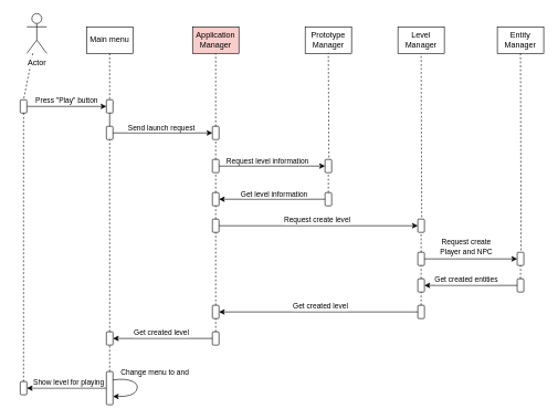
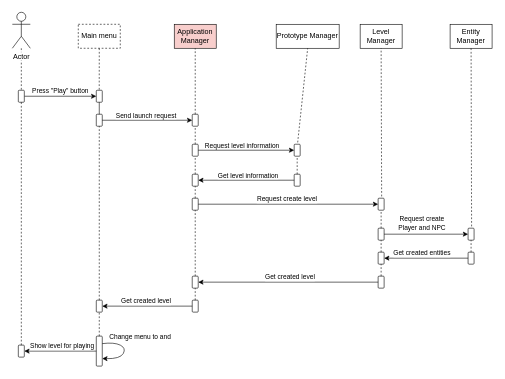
  <mxCell id="0" />
  <mxCell id="1" parent="0" />
  <mxCell id="2" style="edgeStyle=orthogonalEdgeStyle;rounded=0;orthogonalLoop=1;jettySize=auto;html=1;entryX=0;entryY=0.5;entryDx=0;entryDy=0;exitX=1;exitY=0.5;exitDx=0;exitDy=0;" edge="1" parent="1" source="59" target="4"><mxGeometry relative="1" as="geometry"><mxPoint x="160" y="150" as="targetPoint" /><mxPoint x="50" y="160" as="sourcePoint" /></mxGeometry></mxCell>
  <mxCell id="3" value="Press &quot;Play&quot; button" style="edgeLabel;html=1;align=center;verticalAlign=middle;resizable=0;points=[];" vertex="1" connectable="0" parent="2"><mxGeometry x="0.282" y="1" relative="1" as="geometry"><mxPoint x="-17.14" y="-9" as="offset" /></mxGeometry></mxCell>
  <mxCell id="4" value="" style="rounded=1;whiteSpace=wrap;html=1;" vertex="1" parent="1"><mxGeometry x="160" y="150" width="10" height="20" as="geometry" /></mxCell>
- <mxCell id="5" value="Main menu" style="rounded=0;whiteSpace=wrap;html=1;" vertex="1" parent="1"><mxGeometry x="130" y="40" width="70" height="40" as="geometry" /></mxCell>
+ <mxCell id="5" value="Main menu" style="rounded=0;whiteSpace=wrap;html=1;dashed=1;" vertex="1" parent="1"><mxGeometry x="130" y="40" width="70" height="40" as="geometry" /></mxCell>
  <mxCell id="6" value="" style="endArrow=none;dashed=1;html=1;entryX=0.5;entryY=1;entryDx=0;entryDy=0;exitX=0.49;exitY=-0.05;exitDx=0;exitDy=0;exitPerimeter=0;" edge="1" parent="1" source="4" target="5"><mxGeometry width="50" height="50" relative="1" as="geometry"><mxPoint x="230" y="250" as="sourcePoint" /><mxPoint x="280" y="200" as="targetPoint" /></mxGeometry></mxCell>
  <mxCell id="7" value="" style="rounded=1;whiteSpace=wrap;html=1;" vertex="1" parent="1"><mxGeometry x="160" y="190" width="10" height="20" as="geometry" /></mxCell>
  <mxCell id="8" value="" style="endArrow=none;html=1;entryX=0.5;entryY=1;entryDx=0;entryDy=0;exitX=0.5;exitY=0;exitDx=0;exitDy=0;" edge="1" parent="1" source="7" target="4"><mxGeometry width="50" height="50" relative="1" as="geometry"><mxPoint x="230" y="250" as="sourcePoint" /><mxPoint x="280" y="200" as="targetPoint" /></mxGeometry></mxCell>
  <mxCell id="9" value="" style="rounded=1;whiteSpace=wrap;html=1;" vertex="1" parent="1"><mxGeometry x="320" y="190" width="10" height="20" as="geometry" /></mxCell>
  <mxCell id="10" value="" style="endArrow=classic;html=1;exitX=1;exitY=0.5;exitDx=0;exitDy=0;entryX=0;entryY=0.5;entryDx=0;entryDy=0;" edge="1" parent="1" source="7" target="9"><mxGeometry width="50" height="50" relative="1" as="geometry"><mxPoint x="230" y="250" as="sourcePoint" /><mxPoint x="260" y="200" as="targetPoint" /></mxGeometry></mxCell>
  <mxCell id="11" value="Send launch request " style="edgeLabel;html=1;align=center;verticalAlign=middle;resizable=0;points=[];" vertex="1" connectable="0" parent="1"><mxGeometry x="260.003" y="200" as="geometry"><mxPoint x="-17.14" y="-9" as="offset" /></mxGeometry></mxCell>
  <mxCell id="12" value="Application Manager" style="rounded=0;whiteSpace=wrap;html=1;fillColor=#f8cecc;" vertex="1" parent="1"><mxGeometry x="290" y="40" width="70" height="40" as="geometry" /></mxCell>
  <mxCell id="13" value="" style="endArrow=none;dashed=1;html=1;entryX=0.5;entryY=1;entryDx=0;entryDy=0;exitX=0.5;exitY=0;exitDx=0;exitDy=0;" edge="1" parent="1" source="9" target="12"><mxGeometry width="50" height="50" relative="1" as="geometry"><mxPoint x="174.9" y="159" as="sourcePoint" /><mxPoint x="175" y="90" as="targetPoint" /></mxGeometry></mxCell>
- <mxCell id="14" value="Prototype Manager" style="rounded=0;whiteSpace=wrap;html=1;" vertex="1" parent="1"><mxGeometry x="460" y="40" width="70" height="40" as="geometry" /></mxCell>
+ <mxCell id="14" value="Prototype Manager" style="rounded=0;whiteSpace=wrap;html=1;" vertex="1" parent="1"><mxGeometry x="460" y="40" width="105" height="40" as="geometry" /></mxCell>
  <mxCell id="15" value="" style="rounded=1;whiteSpace=wrap;html=1;" vertex="1" parent="1"><mxGeometry x="320" y="240" width="10" height="20" as="geometry" /></mxCell>
  <mxCell id="16" value="" style="rounded=1;whiteSpace=wrap;html=1;" vertex="1" parent="1"><mxGeometry x="490" y="240" width="10" height="20" as="geometry" /></mxCell>
  <mxCell id="17" value="Request level information" style="edgeLabel;html=1;align=center;verticalAlign=middle;resizable=0;points=[];" vertex="1" connectable="0" parent="1"><mxGeometry x="420.003" y="250" as="geometry"><mxPoint x="-17.14" y="-9" as="offset" /></mxGeometry></mxCell>
  <mxCell id="18" value="" style="endArrow=none;dashed=1;html=1;entryX=0.5;entryY=1;entryDx=0;entryDy=0;exitX=0.586;exitY=-0.15;exitDx=0;exitDy=0;exitPerimeter=0;" edge="1" parent="1" source="16" target="14"><mxGeometry width="50" height="50" relative="1" as="geometry"><mxPoint x="335" y="200" as="sourcePoint" /><mxPoint x="335" y="90" as="targetPoint" /></mxGeometry></mxCell>
  <mxCell id="19" value="" style="endArrow=classic;html=1;entryX=0;entryY=0.5;entryDx=0;entryDy=0;exitX=1;exitY=0.5;exitDx=0;exitDy=0;" edge="1" parent="1" source="15" target="16"><mxGeometry width="50" height="50" relative="1" as="geometry"><mxPoint x="230" y="240" as="sourcePoint" /><mxPoint x="280" y="190" as="targetPoint" /></mxGeometry></mxCell>
  <mxCell id="20" value="" style="endArrow=none;dashed=1;html=1;entryX=0.5;entryY=1;entryDx=0;entryDy=0;exitX=0.5;exitY=0;exitDx=0;exitDy=0;" edge="1" parent="1" source="15" target="9"><mxGeometry width="50" height="50" relative="1" as="geometry"><mxPoint x="230" y="240" as="sourcePoint" /><mxPoint x="280" y="190" as="targetPoint" /></mxGeometry></mxCell>
  <mxCell id="21" value="" style="rounded=1;whiteSpace=wrap;html=1;" vertex="1" parent="1"><mxGeometry x="320" y="290" width="10" height="20" as="geometry" /></mxCell>
  <mxCell id="22" value="" style="rounded=1;whiteSpace=wrap;html=1;" vertex="1" parent="1"><mxGeometry x="490" y="290" width="10" height="20" as="geometry" /></mxCell>
  <mxCell id="23" value="" style="endArrow=classic;html=1;entryX=1;entryY=0.5;entryDx=0;entryDy=0;exitX=0;exitY=0.5;exitDx=0;exitDy=0;" edge="1" parent="1" source="22" target="21"><mxGeometry width="50" height="50" relative="1" as="geometry"><mxPoint x="340" y="260" as="sourcePoint" /><mxPoint x="500" y="260" as="targetPoint" /></mxGeometry></mxCell>
  <mxCell id="24" value="" style="endArrow=none;dashed=1;html=1;entryX=0.5;entryY=1;entryDx=0;entryDy=0;exitX=0.5;exitY=0;exitDx=0;exitDy=0;" edge="1" parent="1" source="21" target="15"><mxGeometry width="50" height="50" relative="1" as="geometry"><mxPoint x="230" y="290" as="sourcePoint" /><mxPoint x="280" y="240" as="targetPoint" /></mxGeometry></mxCell>
  <mxCell id="25" value="" style="endArrow=none;dashed=1;html=1;entryX=0.5;entryY=1;entryDx=0;entryDy=0;exitX=0.5;exitY=0;exitDx=0;exitDy=0;" edge="1" parent="1" source="22" target="16"><mxGeometry width="50" height="50" relative="1" as="geometry"><mxPoint x="335" y="250" as="sourcePoint" /><mxPoint x="335" y="220" as="targetPoint" /></mxGeometry></mxCell>
  <mxCell id="26" value="Get level information" style="edgeLabel;html=1;align=center;verticalAlign=middle;resizable=0;points=[];" vertex="1" connectable="0" parent="1"><mxGeometry x="430.003" y="300" as="geometry"><mxPoint x="-17.14" y="-9" as="offset" /></mxGeometry></mxCell>
  <mxCell id="27" value="Level Manager" style="rounded=0;whiteSpace=wrap;html=1;" vertex="1" parent="1"><mxGeometry x="600" y="40" width="70" height="40" as="geometry" /></mxCell>
  <mxCell id="28" value="" style="rounded=1;whiteSpace=wrap;html=1;" vertex="1" parent="1"><mxGeometry x="630" y="330" width="10" height="20" as="geometry" /></mxCell>
  <mxCell id="29" value="" style="endArrow=none;dashed=1;html=1;entryX=0.5;entryY=1;entryDx=0;entryDy=0;exitX=0.586;exitY=-0.15;exitDx=0;exitDy=0;exitPerimeter=0;" edge="1" parent="1" source="28" target="27"><mxGeometry width="50" height="50" relative="1" as="geometry"><mxPoint x="475" y="200" as="sourcePoint" /><mxPoint x="475" y="90" as="targetPoint" /></mxGeometry></mxCell>
  <mxCell id="30" value="" style="rounded=1;whiteSpace=wrap;html=1;" vertex="1" parent="1"><mxGeometry x="630" y="380" width="10" height="20" as="geometry" /></mxCell>
  <mxCell id="31" value="" style="endArrow=none;dashed=1;html=1;entryX=0.5;entryY=1;entryDx=0;entryDy=0;exitX=0.5;exitY=0;exitDx=0;exitDy=0;" edge="1" parent="1" source="30" target="28"><mxGeometry width="50" height="50" relative="1" as="geometry"><mxPoint x="475" y="340" as="sourcePoint" /><mxPoint x="475" y="310" as="targetPoint" /></mxGeometry></mxCell>
  <mxCell id="32" value="" style="rounded=1;whiteSpace=wrap;html=1;" vertex="1" parent="1"><mxGeometry x="320" y="330" width="10" height="20" as="geometry" /></mxCell>
  <mxCell id="33" value="" style="rounded=1;whiteSpace=wrap;html=1;" vertex="1" parent="1"><mxGeometry x="320" y="500" width="10" height="20" as="geometry" /></mxCell>
  <mxCell id="34" value="" style="endArrow=none;dashed=1;html=1;entryX=0.5;entryY=1;entryDx=0;entryDy=0;exitX=0.5;exitY=0;exitDx=0;exitDy=0;" edge="1" parent="1" source="50" target="32"><mxGeometry width="50" height="50" relative="1" as="geometry"><mxPoint x="230" y="380" as="sourcePoint" /><mxPoint x="280" y="330" as="targetPoint" /></mxGeometry></mxCell>
  <mxCell id="35" value="" style="endArrow=none;dashed=1;html=1;entryX=0.5;entryY=1;entryDx=0;entryDy=0;exitX=0.5;exitY=0;exitDx=0;exitDy=0;" edge="1" parent="1" source="32" target="21"><mxGeometry width="50" height="50" relative="1" as="geometry"><mxPoint x="335" y="300" as="sourcePoint" /><mxPoint x="335" y="270" as="targetPoint" /></mxGeometry></mxCell>
  <mxCell id="36" value="" style="endArrow=classic;html=1;entryX=0;entryY=0.5;entryDx=0;entryDy=0;exitX=1;exitY=0.5;exitDx=0;exitDy=0;" edge="1" parent="1" source="32" target="28"><mxGeometry width="50" height="50" relative="1" as="geometry"><mxPoint x="340" y="260" as="sourcePoint" /><mxPoint x="500" y="260" as="targetPoint" /></mxGeometry></mxCell>
  <mxCell id="37" value="" style="endArrow=classic;html=1;entryX=0;entryY=0.5;entryDx=0;entryDy=0;exitX=1;exitY=0.5;exitDx=0;exitDy=0;" edge="1" parent="1" source="30" target="41"><mxGeometry width="50" height="50" relative="1" as="geometry"><mxPoint x="350" y="270" as="sourcePoint" /><mxPoint x="510" y="270" as="targetPoint" /></mxGeometry></mxCell>
  <mxCell id="38" value="Request create level" style="edgeLabel;html=1;align=center;verticalAlign=middle;resizable=0;points=[];" vertex="1" connectable="0" parent="1"><mxGeometry x="495.003" y="340" as="geometry"><mxPoint x="-17.14" y="-9" as="offset" /></mxGeometry></mxCell>
  <mxCell id="39" value="Request create &lt;br&gt;Player and NPC" style="edgeLabel;html=1;align=center;verticalAlign=middle;resizable=0;points=[];" vertex="1" connectable="0" parent="1"><mxGeometry x="720.003" y="380" as="geometry"><mxPoint x="-17.14" y="-9" as="offset" /></mxGeometry></mxCell>
  <mxCell id="40" value="Entity Manager" style="rounded=0;whiteSpace=wrap;html=1;" vertex="1" parent="1"><mxGeometry x="750" y="40" width="70" height="40" as="geometry" /></mxCell>
  <mxCell id="41" value="" style="rounded=1;whiteSpace=wrap;html=1;" vertex="1" parent="1"><mxGeometry x="780" y="380" width="10" height="20" as="geometry" /></mxCell>
  <mxCell id="42" value="" style="endArrow=none;dashed=1;html=1;entryX=0.5;entryY=1;entryDx=0;entryDy=0;exitX=0.586;exitY=-0.15;exitDx=0;exitDy=0;exitPerimeter=0;" edge="1" parent="1" source="41" target="40"><mxGeometry width="50" height="50" relative="1" as="geometry"><mxPoint x="625" y="200" as="sourcePoint" /><mxPoint x="625" y="90" as="targetPoint" /></mxGeometry></mxCell>
  <mxCell id="43" value="" style="rounded=1;whiteSpace=wrap;html=1;" vertex="1" parent="1"><mxGeometry x="780" y="420" width="10" height="20" as="geometry" /></mxCell>
  <mxCell id="44" value="" style="endArrow=none;dashed=1;html=1;entryX=0.5;entryY=1;entryDx=0;entryDy=0;exitX=0.5;exitY=0;exitDx=0;exitDy=0;" edge="1" parent="1" source="43" target="41"><mxGeometry width="50" height="50" relative="1" as="geometry"><mxPoint x="625" y="390" as="sourcePoint" /><mxPoint x="625" y="360" as="targetPoint" /></mxGeometry></mxCell>
  <mxCell id="45" value="" style="rounded=1;whiteSpace=wrap;html=1;" vertex="1" parent="1"><mxGeometry x="630" y="420" width="10" height="20" as="geometry" /></mxCell>
  <mxCell id="46" value="" style="rounded=1;whiteSpace=wrap;html=1;" vertex="1" parent="1"><mxGeometry x="160" y="500" width="10" height="20" as="geometry" /></mxCell>
  <mxCell id="47" value="" style="endArrow=classic;html=1;entryX=1;entryY=0.5;entryDx=0;entryDy=0;exitX=0;exitY=0.5;exitDx=0;exitDy=0;" edge="1" parent="1" source="43" target="45"><mxGeometry width="50" height="50" relative="1" as="geometry"><mxPoint x="350" y="310" as="sourcePoint" /><mxPoint x="510" y="310" as="targetPoint" /></mxGeometry></mxCell>
  <mxCell id="48" value="Get created entities" style="edgeLabel;html=1;align=center;verticalAlign=middle;resizable=0;points=[];" vertex="1" connectable="0" parent="1"><mxGeometry x="720.003" y="430" as="geometry"><mxPoint x="-17.14" y="-9" as="offset" /></mxGeometry></mxCell>
  <mxCell id="49" value="" style="rounded=1;whiteSpace=wrap;html=1;" vertex="1" parent="1"><mxGeometry x="630" y="460" width="10" height="20" as="geometry" /></mxCell>
  <mxCell id="50" value="" style="rounded=1;whiteSpace=wrap;html=1;" vertex="1" parent="1"><mxGeometry x="320" y="460" width="10" height="20" as="geometry" /></mxCell>
  <mxCell id="51" value="" style="endArrow=classic;html=1;entryX=1;entryY=0.5;entryDx=0;entryDy=0;exitX=0;exitY=0.5;exitDx=0;exitDy=0;" edge="1" parent="1" source="49" target="50"><mxGeometry width="50" height="50" relative="1" as="geometry"><mxPoint x="350" y="350" as="sourcePoint" /><mxPoint x="510" y="350" as="targetPoint" /></mxGeometry></mxCell>
  <mxCell id="52" value="Get created level" style="edgeLabel;html=1;align=center;verticalAlign=middle;resizable=0;points=[];" vertex="1" connectable="0" parent="1"><mxGeometry x="500.003" y="470" as="geometry"><mxPoint x="-17.14" y="-9" as="offset" /></mxGeometry></mxCell>
  <mxCell id="53" value="" style="endArrow=none;dashed=1;html=1;entryX=0.5;entryY=1;entryDx=0;entryDy=0;" edge="1" parent="1" target="30"><mxGeometry width="50" height="50" relative="1" as="geometry"><mxPoint x="635" y="420" as="sourcePoint" /><mxPoint x="590" y="400" as="targetPoint" /></mxGeometry></mxCell>
  <mxCell id="54" value="" style="endArrow=none;dashed=1;html=1;entryX=0.5;entryY=1;entryDx=0;entryDy=0;exitX=0.5;exitY=0;exitDx=0;exitDy=0;" edge="1" parent="1" source="49" target="45"><mxGeometry width="50" height="50" relative="1" as="geometry"><mxPoint x="655" y="400" as="sourcePoint" /><mxPoint x="655" y="370" as="targetPoint" /></mxGeometry></mxCell>
  <mxCell id="55" value="" style="endArrow=none;dashed=1;html=1;entryX=0.5;entryY=1;entryDx=0;entryDy=0;exitX=0.5;exitY=0;exitDx=0;exitDy=0;" edge="1" parent="1" source="33" target="50"><mxGeometry width="50" height="50" relative="1" as="geometry"><mxPoint x="380" y="410" as="sourcePoint" /><mxPoint x="380" y="380" as="targetPoint" /></mxGeometry></mxCell>
  <mxCell id="56" value="" style="endArrow=none;dashed=1;html=1;entryX=0.5;entryY=1;entryDx=0;entryDy=0;exitX=0.5;exitY=0;exitDx=0;exitDy=0;" edge="1" parent="1" source="46" target="7"><mxGeometry width="50" height="50" relative="1" as="geometry"><mxPoint x="675" y="420" as="sourcePoint" /><mxPoint x="675" y="390" as="targetPoint" /></mxGeometry></mxCell>
  <mxCell id="57" value="" style="endArrow=classic;html=1;entryX=1;entryY=0.5;entryDx=0;entryDy=0;exitX=0;exitY=0.5;exitDx=0;exitDy=0;" edge="1" parent="1" source="33" target="46"><mxGeometry width="50" height="50" relative="1" as="geometry"><mxPoint x="500" y="310" as="sourcePoint" /><mxPoint x="340" y="310" as="targetPoint" /></mxGeometry></mxCell>
  <mxCell id="58" value="Get created level" style="edgeLabel;html=1;align=center;verticalAlign=middle;resizable=0;points=[];" vertex="1" connectable="0" parent="1"><mxGeometry x="260.003" y="510" as="geometry"><mxPoint x="-17.14" y="-9" as="offset" /></mxGeometry></mxCell>
  <mxCell id="59" value="" style="rounded=1;whiteSpace=wrap;html=1;" vertex="1" parent="1"><mxGeometry x="30" y="150" width="10" height="20" as="geometry" /></mxCell>
  <mxCell id="60" value="" style="rounded=1;whiteSpace=wrap;html=1;" vertex="1" parent="1"><mxGeometry x="160" y="560" width="10" height="50" as="geometry" /></mxCell>
  <mxCell id="61" value="" style="curved=1;endArrow=classic;html=1;exitX=1;exitY=0.25;exitDx=0;exitDy=0;entryX=1;entryY=0.75;entryDx=0;entryDy=0;" edge="1" parent="1" source="60" target="60"><mxGeometry width="50" height="50" relative="1" as="geometry"><mxPoint x="290" y="570" as="sourcePoint" /><mxPoint x="340" y="520" as="targetPoint" /><Array as="points"><mxPoint x="190" y="570" /><mxPoint x="210" y="580" /><mxPoint x="200" y="598" /></Array></mxGeometry></mxCell>
  <mxCell id="62" value="Change menu to and" style="edgeLabel;html=1;align=center;verticalAlign=middle;resizable=0;points=[];" vertex="1" connectable="0" parent="1"><mxGeometry x="250.003" y="570" as="geometry"><mxPoint x="-17.14" y="-9" as="offset" /></mxGeometry></mxCell>
  <mxCell id="63" value="" style="endArrow=none;dashed=1;html=1;entryX=0.5;entryY=1;entryDx=0;entryDy=0;exitX=0.5;exitY=0;exitDx=0;exitDy=0;" edge="1" parent="1" source="60" target="46"><mxGeometry width="50" height="50" relative="1" as="geometry"><mxPoint x="335" y="510" as="sourcePoint" /><mxPoint x="335" y="490" as="targetPoint" /></mxGeometry></mxCell>
  <mxCell id="64" value="" style="rounded=1;whiteSpace=wrap;html=1;" vertex="1" parent="1"><mxGeometry x="30" y="575" width="10" height="20" as="geometry" /></mxCell>
  <mxCell id="65" value="" style="endArrow=none;dashed=1;html=1;entryX=0.5;entryY=1;entryDx=0;entryDy=0;exitX=0.5;exitY=0;exitDx=0;exitDy=0;" edge="1" parent="1" source="64" target="59"><mxGeometry width="50" height="50" relative="1" as="geometry"><mxPoint x="175" y="510" as="sourcePoint" /><mxPoint x="175" y="220" as="targetPoint" /></mxGeometry></mxCell>
  <mxCell id="66" value="" style="endArrow=none;dashed=1;html=1;entryX=0.5;entryY=0;entryDx=0;entryDy=0;" edge="1" parent="1" source="67" target="59"><mxGeometry width="50" height="50" relative="1" as="geometry"><mxPoint x="185" y="520" as="sourcePoint" /><mxPoint x="185" y="230" as="targetPoint" /></mxGeometry></mxCell>
- <mxCell id="67" value="Actor" style="shape=umlActor;verticalLabelPosition=bottom;labelBackgroundColor=#ffffff;verticalAlign=top;html=1;outlineConnect=0;" vertex="1" parent="1"><mxGeometry x="40" y="20" width="30" height="60" as="geometry" /></mxCell>
+ <mxCell id="67" value="Actor" style="shape=umlActor;verticalLabelPosition=bottom;labelBackgroundColor=#ffffff;verticalAlign=top;html=1;outlineConnect=0;" vertex="1" parent="1"><mxGeometry x="20" y="20" width="30" height="60" as="geometry" /></mxCell>
  <mxCell id="68" value="" style="endArrow=classic;html=1;entryX=1;entryY=0.5;entryDx=0;entryDy=0;" edge="1" parent="1" target="64"><mxGeometry width="50" height="50" relative="1" as="geometry"><mxPoint x="160" y="585" as="sourcePoint" /><mxPoint x="50" y="584.71" as="targetPoint" /></mxGeometry></mxCell>
  <mxCell id="69" value="Show level for playing" style="edgeLabel;html=1;align=center;verticalAlign=middle;resizable=0;points=[];" vertex="1" connectable="0" parent="1"><mxGeometry x="120.003" y="585" as="geometry"><mxPoint x="-17.14" y="-9" as="offset" /></mxGeometry></mxCell>
